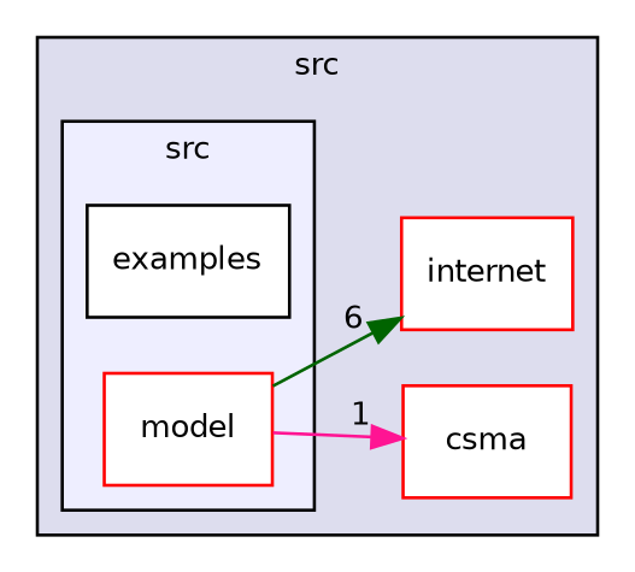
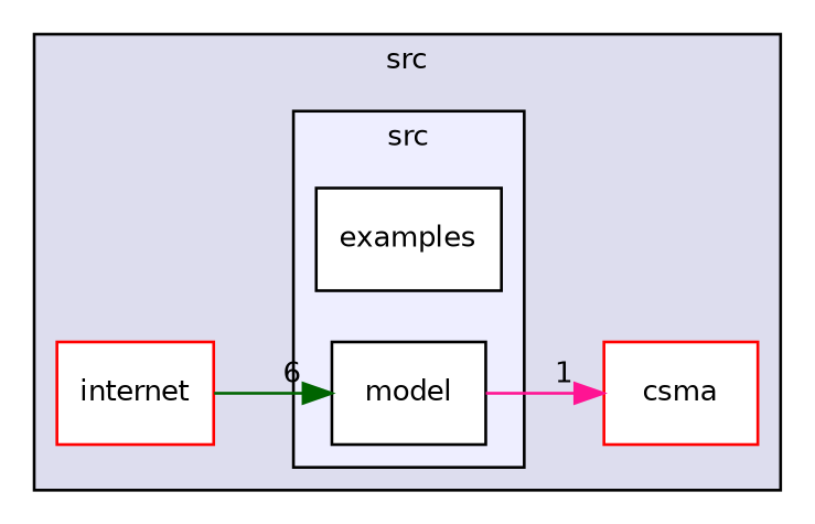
  digraph {
    compound=true
    rankdir=LR
    node [fillcolor=white fontname=Helvetica fontsize=10 shape=box style=filled]
    edge [labeldistance=1.5 labelfontname=Helvetica labelfontsize=10]
    n1 [label=examples]
-   n2 [label=model color=red]
+   n2 [label=model]
    n3 [color=red label=csma]
    n4 [color=red label=internet]
    subgraph cluster_1 {
      bgcolor="#ddddee"
      fontname=Helvetica
      fontsize=10
      label=src
      pencolor=black
      n3
      n4
      subgraph cluster_2 {
        bgcolor="#eeeeff"
        fontname=Helvetica
        fontsize=10
        label=src
        pencolor=black
        n1
        n2
      }
    }
    n2 -> n3 [color=deeppink headlabel=1]
-   n2 -> n4 [color=darkgreen headlabel=6]
+   n4 -> n2 [color=darkgreen headlabel=6]
  }
